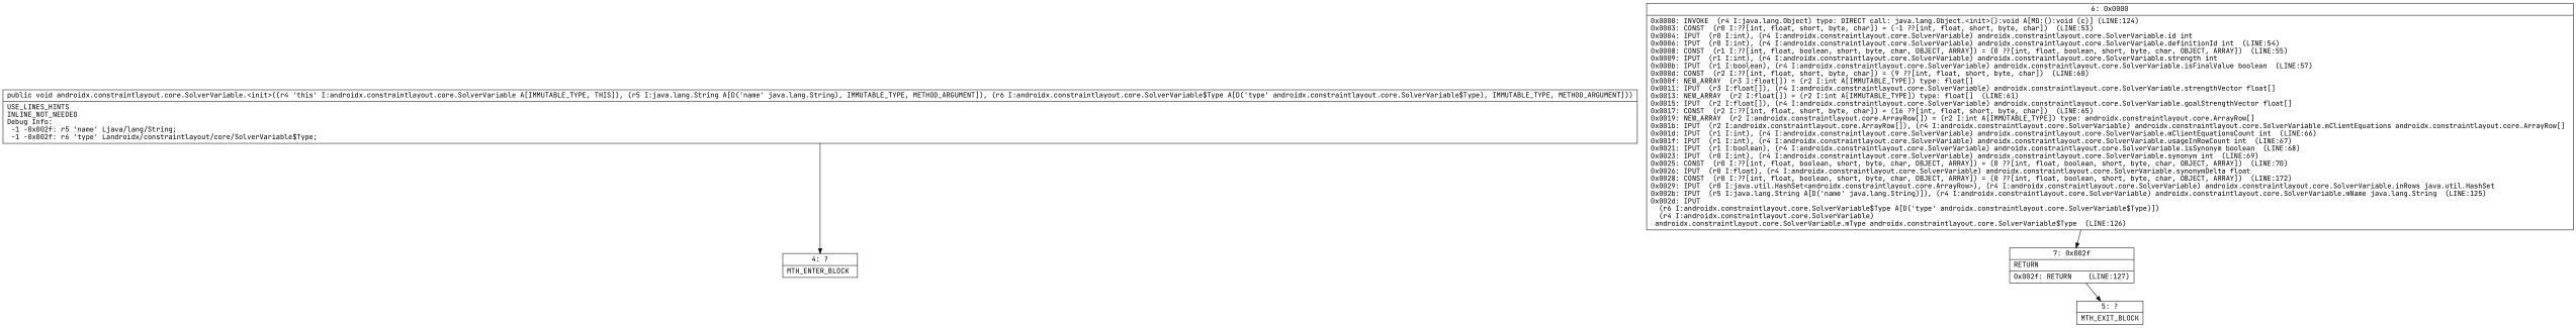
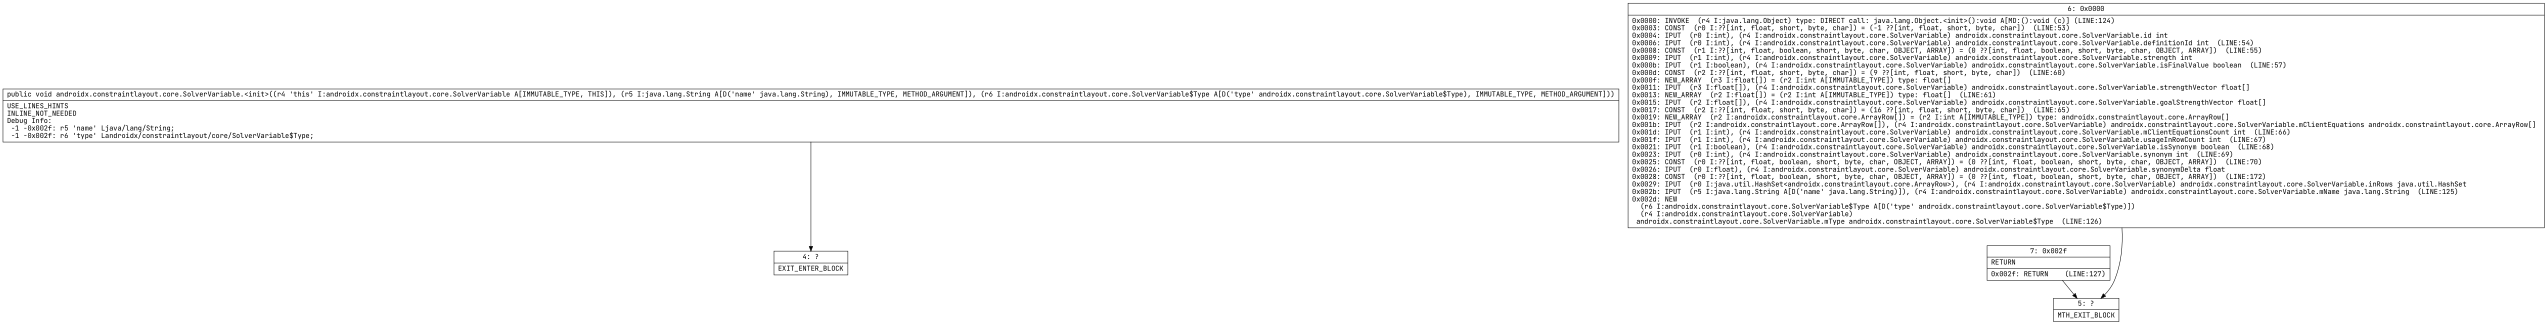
  digraph {
    fontname="JetBrains Mono"
    node [fontname="JetBrains Mono" shape=record]
    edge [fontname="JetBrains Mono"]
-   n1 [label="{4\:\ ?|MTH_ENTER_BLOCK\l}"]
-   n2 [label="{6\:\ 0x0000|0x0000: INVOKE  (r4 I:java.lang.Object) type: DIRECT call: java.lang.Object.\<init\>():void A[MD:():void (c)] (LINE:124)\l0x0003: CONST  (r0 I:??[int, float, short, byte, char]) = (\-1 ??[int, float, short, byte, char])  (LINE:53)\l0x0004: IPUT  (r0 I:int), (r4 I:androidx.constraintlayout.core.SolverVariable) androidx.constraintlayout.core.SolverVariable.id int \l0x0006: IPUT  (r0 I:int), (r4 I:androidx.constraintlayout.core.SolverVariable) androidx.constraintlayout.core.SolverVariable.definitionId int  (LINE:54)\l0x0008: CONST  (r1 I:??[int, float, boolean, short, byte, char, OBJECT, ARRAY]) = (0 ??[int, float, boolean, short, byte, char, OBJECT, ARRAY])  (LINE:55)\l0x0009: IPUT  (r1 I:int), (r4 I:androidx.constraintlayout.core.SolverVariable) androidx.constraintlayout.core.SolverVariable.strength int \l0x000b: IPUT  (r1 I:boolean), (r4 I:androidx.constraintlayout.core.SolverVariable) androidx.constraintlayout.core.SolverVariable.isFinalValue boolean  (LINE:57)\l0x000d: CONST  (r2 I:??[int, float, short, byte, char]) = (9 ??[int, float, short, byte, char])  (LINE:60)\l0x000f: NEW_ARRAY  (r3 I:float[]) = (r2 I:int A[IMMUTABLE_TYPE]) type: float[] \l0x0011: IPUT  (r3 I:float[]), (r4 I:androidx.constraintlayout.core.SolverVariable) androidx.constraintlayout.core.SolverVariable.strengthVector float[] \l0x0013: NEW_ARRAY  (r2 I:float[]) = (r2 I:int A[IMMUTABLE_TYPE]) type: float[]  (LINE:61)\l0x0015: IPUT  (r2 I:float[]), (r4 I:androidx.constraintlayout.core.SolverVariable) androidx.constraintlayout.core.SolverVariable.goalStrengthVector float[] \l0x0017: CONST  (r2 I:??[int, float, short, byte, char]) = (16 ??[int, float, short, byte, char])  (LINE:65)\l0x0019: NEW_ARRAY  (r2 I:androidx.constraintlayout.core.ArrayRow[]) = (r2 I:int A[IMMUTABLE_TYPE]) type: androidx.constraintlayout.core.ArrayRow[] \l0x001b: IPUT  (r2 I:androidx.constraintlayout.core.ArrayRow[]), (r4 I:androidx.constraintlayout.core.SolverVariable) androidx.constraintlayout.core.SolverVariable.mClientEquations androidx.constraintlayout.core.ArrayRow[] \l0x001d: IPUT  (r1 I:int), (r4 I:androidx.constraintlayout.core.SolverVariable) androidx.constraintlayout.core.SolverVariable.mClientEquationsCount int  (LINE:66)\l0x001f: IPUT  (r1 I:int), (r4 I:androidx.constraintlayout.core.SolverVariable) androidx.constraintlayout.core.SolverVariable.usageInRowCount int  (LINE:67)\l0x0021: IPUT  (r1 I:boolean), (r4 I:androidx.constraintlayout.core.SolverVariable) androidx.constraintlayout.core.SolverVariable.isSynonym boolean  (LINE:68)\l0x0023: IPUT  (r0 I:int), (r4 I:androidx.constraintlayout.core.SolverVariable) androidx.constraintlayout.core.SolverVariable.synonym int  (LINE:69)\l0x0025: CONST  (r0 I:??[int, float, boolean, short, byte, char, OBJECT, ARRAY]) = (0 ??[int, float, boolean, short, byte, char, OBJECT, ARRAY])  (LINE:70)\l0x0026: IPUT  (r0 I:float), (r4 I:androidx.constraintlayout.core.SolverVariable) androidx.constraintlayout.core.SolverVariable.synonymDelta float \l0x0028: CONST  (r0 I:??[int, float, boolean, short, byte, char, OBJECT, ARRAY]) = (0 ??[int, float, boolean, short, byte, char, OBJECT, ARRAY])  (LINE:172)\l0x0029: IPUT  (r0 I:java.util.HashSet\<androidx.constraintlayout.core.ArrayRow\>), (r4 I:androidx.constraintlayout.core.SolverVariable) androidx.constraintlayout.core.SolverVariable.inRows java.util.HashSet \l0x002b: IPUT  (r5 I:java.lang.String A[D('name' java.lang.String)]), (r4 I:androidx.constraintlayout.core.SolverVariable) androidx.constraintlayout.core.SolverVariable.mName java.lang.String  (LINE:125)\l0x002d: IPUT  \l  (r6 I:androidx.constraintlayout.core.SolverVariable$Type A[D('type' androidx.constraintlayout.core.SolverVariable$Type)])\l  (r4 I:androidx.constraintlayout.core.SolverVariable)\l androidx.constraintlayout.core.SolverVariable.mType androidx.constraintlayout.core.SolverVariable$Type  (LINE:126)\l}"]
+   n1 [label="{4\:\ ?|EXIT_ENTER_BLOCK\l}"]
+   n2 [label="{6\:\ 0x0000|0x0000: INVOKE  (r4 I:java.lang.Object) type: DIRECT call: java.lang.Object.\<init\>():void A[MD:():void (c)] (LINE:124)\l0x0003: CONST  (r0 I:??[int, float, short, byte, char]) = (\-1 ??[int, float, short, byte, char])  (LINE:53)\l0x0004: IPUT  (r0 I:int), (r4 I:androidx.constraintlayout.core.SolverVariable) androidx.constraintlayout.core.SolverVariable.id int \l0x0006: IPUT  (r0 I:int), (r4 I:androidx.constraintlayout.core.SolverVariable) androidx.constraintlayout.core.SolverVariable.definitionId int  (LINE:54)\l0x0008: CONST  (r1 I:??[int, float, boolean, short, byte, char, OBJECT, ARRAY]) = (0 ??[int, float, boolean, short, byte, char, OBJECT, ARRAY])  (LINE:55)\l0x0009: IPUT  (r1 I:int), (r4 I:androidx.constraintlayout.core.SolverVariable) androidx.constraintlayout.core.SolverVariable.strength int \l0x000b: IPUT  (r1 I:boolean), (r4 I:androidx.constraintlayout.core.SolverVariable) androidx.constraintlayout.core.SolverVariable.isFinalValue boolean  (LINE:57)\l0x000d: CONST  (r2 I:??[int, float, short, byte, char]) = (9 ??[int, float, short, byte, char])  (LINE:60)\l0x000f: NEW_ARRAY  (r3 I:float[]) = (r2 I:int A[IMMUTABLE_TYPE]) type: float[] \l0x0011: IPUT  (r3 I:float[]), (r4 I:androidx.constraintlayout.core.SolverVariable) androidx.constraintlayout.core.SolverVariable.strengthVector float[] \l0x0013: NEW_ARRAY  (r2 I:float[]) = (r2 I:int A[IMMUTABLE_TYPE]) type: float[]  (LINE:61)\l0x0015: IPUT  (r2 I:float[]), (r4 I:androidx.constraintlayout.core.SolverVariable) androidx.constraintlayout.core.SolverVariable.goalStrengthVector float[] \l0x0017: CONST  (r2 I:??[int, float, short, byte, char]) = (16 ??[int, float, short, byte, char])  (LINE:65)\l0x0019: NEW_ARRAY  (r2 I:androidx.constraintlayout.core.ArrayRow[]) = (r2 I:int A[IMMUTABLE_TYPE]) type: androidx.constraintlayout.core.ArrayRow[] \l0x001b: IPUT  (r2 I:androidx.constraintlayout.core.ArrayRow[]), (r4 I:androidx.constraintlayout.core.SolverVariable) androidx.constraintlayout.core.SolverVariable.mClientEquations androidx.constraintlayout.core.ArrayRow[] \l0x001d: IPUT  (r1 I:int), (r4 I:androidx.constraintlayout.core.SolverVariable) androidx.constraintlayout.core.SolverVariable.mClientEquationsCount int  (LINE:66)\l0x001f: IPUT  (r1 I:int), (r4 I:androidx.constraintlayout.core.SolverVariable) androidx.constraintlayout.core.SolverVariable.usageInRowCount int  (LINE:67)\l0x0021: IPUT  (r1 I:boolean), (r4 I:androidx.constraintlayout.core.SolverVariable) androidx.constraintlayout.core.SolverVariable.isSynonym boolean  (LINE:68)\l0x0023: IPUT  (r0 I:int), (r4 I:androidx.constraintlayout.core.SolverVariable) androidx.constraintlayout.core.SolverVariable.synonym int  (LINE:69)\l0x0025: CONST  (r0 I:??[int, float, boolean, short, byte, char, OBJECT, ARRAY]) = (0 ??[int, float, boolean, short, byte, char, OBJECT, ARRAY])  (LINE:70)\l0x0026: IPUT  (r0 I:float), (r4 I:androidx.constraintlayout.core.SolverVariable) androidx.constraintlayout.core.SolverVariable.synonymDelta float \l0x0028: CONST  (r0 I:??[int, float, boolean, short, byte, char, OBJECT, ARRAY]) = (0 ??[int, float, boolean, short, byte, char, OBJECT, ARRAY])  (LINE:172)\l0x0029: IPUT  (r0 I:java.util.HashSet\<androidx.constraintlayout.core.ArrayRow\>), (r4 I:androidx.constraintlayout.core.SolverVariable) androidx.constraintlayout.core.SolverVariable.inRows java.util.HashSet \l0x002b: IPUT  (r5 I:java.lang.String A[D('name' java.lang.String)]), (r4 I:androidx.constraintlayout.core.SolverVariable) androidx.constraintlayout.core.SolverVariable.mName java.lang.String  (LINE:125)\l0x002d: NEW  \l  (r6 I:androidx.constraintlayout.core.SolverVariable$Type A[D('type' androidx.constraintlayout.core.SolverVariable$Type)])\l  (r4 I:androidx.constraintlayout.core.SolverVariable)\l androidx.constraintlayout.core.SolverVariable.mType androidx.constraintlayout.core.SolverVariable$Type  (LINE:126)\l}"]
    n3 [label="{7\:\ 0x002f|RETURN\l|0x002f: RETURN    (LINE:127)\l}"]
    n4 [label="{5\:\ ?|MTH_EXIT_BLOCK\l}"]
    n5 [label="{public void androidx.constraintlayout.core.SolverVariable.\<init\>((r4 'this' I:androidx.constraintlayout.core.SolverVariable A[IMMUTABLE_TYPE, THIS]), (r5 I:java.lang.String A[D('name' java.lang.String), IMMUTABLE_TYPE, METHOD_ARGUMENT]), (r6 I:androidx.constraintlayout.core.SolverVariable$Type A[D('type' androidx.constraintlayout.core.SolverVariable$Type), IMMUTABLE_TYPE, METHOD_ARGUMENT]))  | USE_LINES_HINTS\lINLINE_NOT_NEEDED\lDebug Info:\l  \-1 \-0x002f: r5 'name' Ljava\/lang\/String;\l  \-1 \-0x002f: r6 'type' Landroidx\/constraintlayout\/core\/SolverVariable$Type;\l}"]
-   n2 -> n3
+   n2 -> n4
    n3 -> n4
    n5 -> n1
  }
